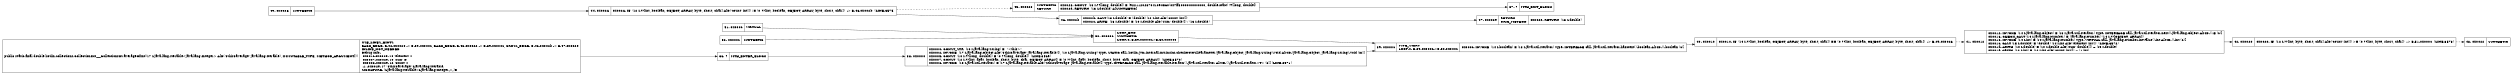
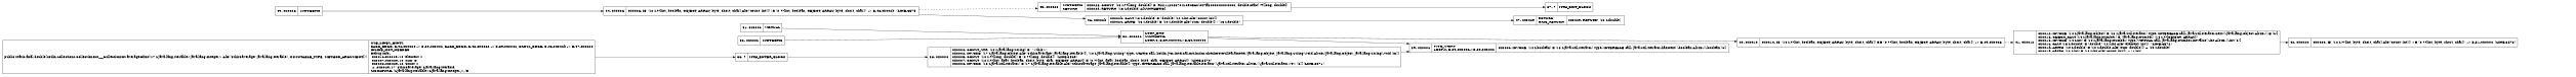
  digraph {
    rankdir=LR
    node [shape=record]
    n1 [label="{36\:\ ?|MTH_ENTER_BLOCK\l}"]
    n2 [label="{38\:\ 0x0000|0x0000: CONST_STR  (r0 I:java.lang.String) =  \"\<this\>\" \l0x0002: INVOKE  (r7 I:java.lang.Object A[D('$this$average' java.lang.Iterable)]), (r0 I:java.lang.String) type: STATIC call: kotlin.jvm.internal.Intrinsics.checkNotNullParameter(java.lang.Object, java.lang.String):void A[MD:(java.lang.Object, java.lang.String):void (m)]\l0x0005: CONST  (r0 I:??[long, double]) = (0 ??[long, double])  (LINE:3569)\l0x0007: CONST  (r2 I:??[int, float, boolean, short, byte, char, OBJECT, ARRAY]) = (0 ??[int, float, boolean, short, byte, char, OBJECT, ARRAY])  (LINE:3570)\l0x0008: INVOKE  (r3 I:java.util.Iterator) = (r7 I:java.lang.Iterable A[D('$this$average' java.lang.Iterable)]) type: INTERFACE call: java.lang.Iterable.iterator():java.util.Iterator A[MD:():java.util.Iterator\<T\> (c)] (LINE:3571)\l}"]
    n3 [label="{39\:\ 0x000c|TYPE_START\lLOOP:0: B:39:0x000c\-\>B:50:0x000c\l|0x000c: INVOKE  (r4 I:boolean) = (r3 I:java.util.Iterator) type: INTERFACE call: java.util.Iterator.hasNext():boolean A[MD:():boolean (c)]\l}"]
    n4 [label="{40\:\ 0x0010|0x0010: IF  (r4 I:??[int, boolean, OBJECT, ARRAY, byte, short, char]) == (0 ??[int, boolean, OBJECT, ARRAY, byte, short, char])  \-\> B:49:0x0026 \l}"]
    n5 [label="{41\:\ 0x0012|0x0012: INVOKE  (r4 I:java.lang.Object) = (r3 I:java.util.Iterator) type: INTERFACE call: java.util.Iterator.next():java.lang.Object A[MD:():E (c)]\l0x0016: CHECK_CAST (r4 I:java.lang.Number) = (java.lang.Number) (r4 I:??[OBJECT, ARRAY]) \l0x0018: INVOKE  (r4 I:int) = (r4 I:java.lang.Number) type: VIRTUAL call: java.lang.Number.intValue():int A[MD:():int (c)]\l0x001c: CAST (r5 I:double) = (double) (r4 I:int A[D('element' int)])  (LINE:3572)\l0x001d: ARITH  (r0 I:double) = (r0 I:double A[D('sum' double)]) + (r5 I:double) \l0x001e: ARITH  (r2 I:int) = (r2 I:int A[D('count' int)]) + (1 int) \l}"]
    n6 [label="{42\:\ 0x0020|0x0020: IF  (r2 I:??[int, byte, short, char] A[D('count' int)]) \>= (0 ??[int, byte, short, char])  \-\> B:51:0x000c  (LINE:3573)\l}"]
    n7 [label="{49\:\ 0x0026|SYNTHETIC\l}"]
    n8 [label="{44\:\ 0x0026|0x0026: IF  (r2 I:??[int, boolean, OBJECT, ARRAY, byte, short, char] A[D('count' int)]) != (0 ??[int, boolean, OBJECT, ARRAY, byte, short, char])  \-\> B:46:0x002b  (LINE:3575)\l}"]
-   n9 [label="{48\:\ 0x0022|SYNTHETIC\l}"]
    n10 [label="{51\:\ 0x000c|VIRTUAL\l}"]
    n11 [label="{50\:\ 0x000c|LOOP_END\lSYNTHETIC\lLOOP:0: B:39:0x000c\-\>B:50:0x000c\l}"]
    n12 [label="{52\:\ 0x000c|SYNTHETIC\l}"]
    n13 [label="{45\:\ 0x0028|SYNTHETIC\lRETURN\l|0x0028: CONST  (r3 I:??[long, double]) = (9221120237041090560(0x7ff8000000000000, double:NaN) ??[long, double]) \l0x002e: RETURN  (r3 I:double) A[SYNTHETIC]\l}"]
    n14 [label="{46\:\ 0x002b|0x002b: CAST (r3 I:double) = (double) (r2 I:int A[D('count' int)]) \l0x002c: ARITH  (r3 I:double) = (r0 I:double A[D('sum' double)]) \/ (r3 I:double) \l}"]
    n15 [label="{37\:\ ?|MTH_EXIT_BLOCK\l}"]
-   n16 [label="{47\:\ 0x002e|RETURN\lORIG_METHOD\l|0x002e: RETURN  (r3 I:double) \l}"]
+   n16 [label="{47\:\ 0x002e|RETURN\lORIG_RETURN\l|0x002e: RETURN  (r3 I:double) \l}"]
    n17 [label="{public static final double kotlin.collections.CollectionsKt___CollectionsKt.averageOfInt((r7 I:java.lang.Iterable\<java.lang.Integer\> A[D('$this$average' java.lang.Iterable), IMMUTABLE_TYPE, METHOD_ARGUMENT]))  | USE_LINES_HINTS\lBACK_EDGE: B:42:0x0020 \-\> B:39:0x000c, BACK_EDGE: B:43:0x0022 \-\> B:39:0x000c, CROSS_EDGE: B:46:0x002b \-\> B:47:0x002e\lINLINE_NOT_NEEDED\lDebug Info:\l  0x001c\-0x0025: r4 'element' I\l  0x0007\-0x002e: r0 'sum' D\l  0x0008\-0x002e: r2 'count' I\l  \-1 \-0x002e: r7 '$this$average' Ljava\/lang\/Iterable;\lSIGNATURE: (Ljava\/lang\/Iterable\<Ljava\/lang\/Integer;\>;)D\l}"]
    n1 -> n2
    n2 -> n3
-   n3 -> n4
+   n11 -> n4
    n4 -> n5 [style=dashed]
    n5 -> n6
-   n6 -> n9 [style=dashed]
    n7 -> n8
    n8 -> n13 [style=dashed]
    n8 -> n14
    n10 -> n11
    n11 -> n3
    n12 -> n11
    n13 -> n15
    n14 -> n16
    n17 -> n1
  }
